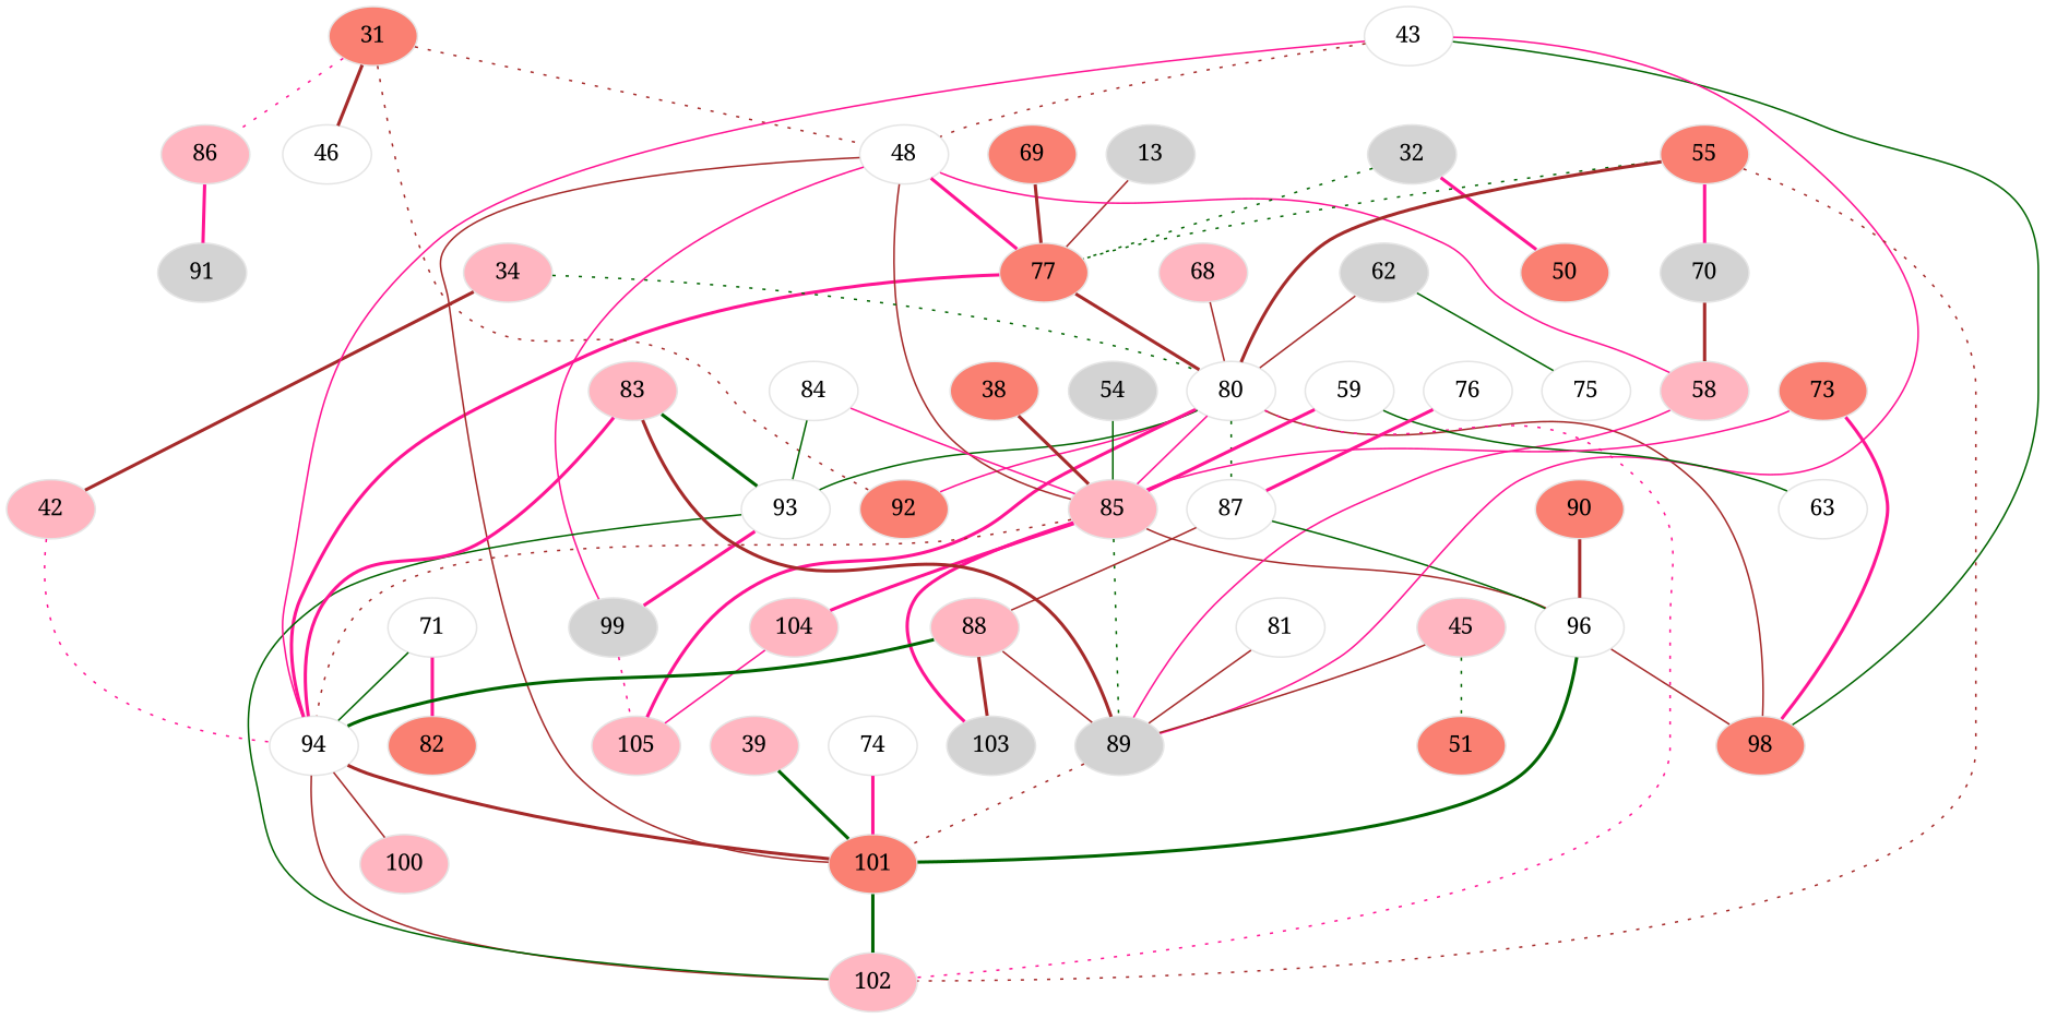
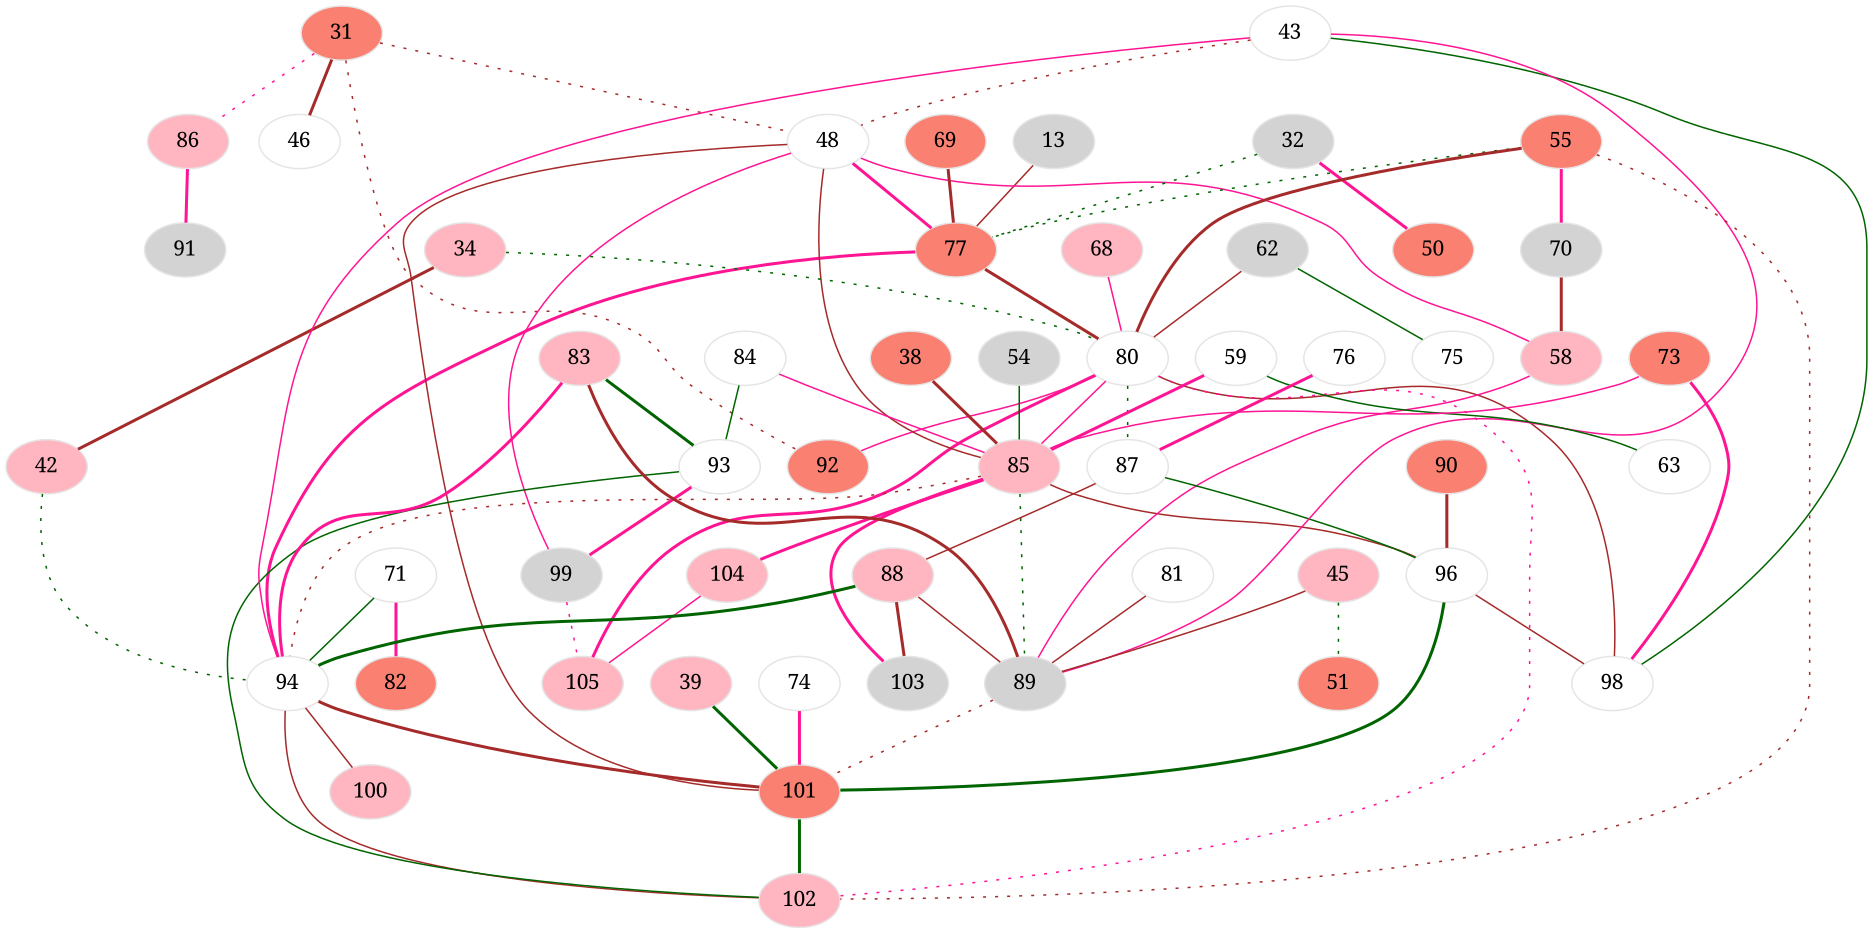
  graph {
    fontname="Noto Serif"
    node [color=gray90 fillcolor=white fontname="Noto Serif" style=filled]
    edge [color=brown fontname="Noto Serif" style=solid]
    77 [fillcolor=salmon super="+19+4"]
    80 [super="+3+60+65"]
    94 [super="+27+67"]
    13 [fillcolor=lightgrey]
    31 [fillcolor=salmon]
    46
    48 [super="+24+26"]
    86 [fillcolor=lightpink]
    92 [fillcolor=salmon]
    85 [fillcolor=lightpink super="+6+53+72+35"]
    101 [fillcolor=salmon super="+97+95"]
    n12 [fillcolor=lightpink label=58]
    99 [fillcolor=lightgrey super="+37"]
    91 [fillcolor=lightgrey]
    32 [fillcolor=lightgrey]
    50 [fillcolor=salmon]
    34 [fillcolor=lightpink]
    42 [fillcolor=lightpink]
-   98 [fillcolor=salmon]
+   98
    102 [fillcolor=lightpink super="+79+33"]
    87 [super="+66"]
    93 [super="+5"]
    105 [fillcolor=lightpink]
    89 [fillcolor=lightgrey super="+36+41"]
    96 [super="+29"]
    103 [fillcolor=lightgrey]
    104 [fillcolor=lightpink]
    38 [fillcolor=salmon]
    39 [fillcolor=lightpink]
    100 [fillcolor=lightpink]
    43
    45 [fillcolor=lightpink]
    51 [fillcolor=salmon]
    54 [fillcolor=lightgrey]
    55 [fillcolor=salmon super="+30+52"]
    70 [fillcolor=lightgrey super="+56"]
    59
    63
    62 [fillcolor=lightgrey]
    75
    68 [fillcolor=lightpink]
    69 [fillcolor=salmon]
    71
    82 [fillcolor=salmon]
    73 [fillcolor=salmon]
    74
    88 [fillcolor=lightpink super="+58"]
    76
    81
    83 [fillcolor=lightpink]
    84
    90 [fillcolor=salmon]
    77 -- 80 [style=bold]
    77 -- 94 [color=deeppink style=bold]
    80 -- 92 [color=deeppink]
    80 -- 85 [color=deeppink weight=6]
    80 -- 98 [weight=2]
    80 -- 102 [color=deeppink style=dotted weight=2]
    80 -- 87 [color=darkgreen style=dotted weight=2]
-   80 -- 93 [color=darkgreen weight=2]
    80 -- 105 [color=deeppink style=bold]
    94 -- 101 [style=bold weight=2]
    94 -- 102
    94 -- 100
    13 -- 77
    31 -- 46 [style=bold]
    31 -- 48 [style=dotted]
    31 -- 86 [color=deeppink style=dotted]
    31 -- 92 [style=dotted]
    48 -- 77 [color=deeppink style=bold weight=2]
    48 -- 85 [weight=3]
    48 -- 101 [weight=4]
    48 -- n12 [color=deeppink]
    48 -- 99 [color=deeppink]
    86 -- 91 [color=deeppink style=bold]
    85 -- 94 [style=dotted weight=2]
    85 -- 89 [color=darkgreen style=dotted weight=2]
    85 -- 96
    85 -- 103 [color=deeppink style=bold]
    85 -- 104 [color=deeppink style=bold]
    101 -- 102 [color=darkgreen style=bold weight=3]
    n12 -- 89 [color=deeppink]
    99 -- 105 [color=deeppink style=dotted]
    32 -- 77 [color=darkgreen style=dotted]
    32 -- 50 [color=deeppink style=bold]
    34 -- 80 [color=darkgreen style=dotted]
    34 -- 42 [style=bold]
-   42 -- 94 [color=deeppink style=dotted]
+   42 -- 94 [color=darkgreen style=dotted]
    87 -- 96 [color=darkgreen]
    87 -- 88
    93 -- 99 [color=deeppink style=bold]
    93 -- 102 [color=darkgreen]
    89 -- 101 [style=dotted weight=4]
    96 -- 101 [color=darkgreen style=bold]
    96 -- 98
    104 -- 105 [color=deeppink]
    38 -- 85 [style=bold]
    39 -- 101 [color=darkgreen style=bold]
    43 -- 94 [color=deeppink]
    43 -- 48 [style=dotted]
    43 -- 98 [color=darkgreen]
    43 -- 89 [color=deeppink]
    45 -- 89
    45 -- 51 [color=darkgreen style=dotted]
    54 -- 85 [color=darkgreen]
    55 -- 77 [color=darkgreen style=dotted]
    55 -- 80 [style=bold]
    55 -- 102 [style=dotted weight=2]
    55 -- 70 [color=deeppink style=bold]
    70 -- n12 [style=bold]
    59 -- 85 [color=deeppink style=bold]
    59 -- 63 [color=darkgreen]
    62 -- 80
    62 -- 75 [color=darkgreen]
-   68 -- 80
+   68 -- 80 [color=deeppink]
    69 -- 77 [style=bold]
    71 -- 94 [color=darkgreen]
    71 -- 82 [color=deeppink style=bold]
    73 -- 85 [color=deeppink]
    73 -- 98 [color=deeppink style=bold]
    74 -- 101 [color=deeppink style=bold]
    88 -- 94 [color=darkgreen style=bold]
    88 -- 89
    88 -- 103 [style=bold]
    76 -- 87 [color=deeppink style=bold]
    81 -- 89
    83 -- 94 [color=deeppink style=bold]
    83 -- 93 [color=darkgreen style=bold]
    83 -- 89 [style=bold]
    84 -- 85 [color=deeppink]
    84 -- 93 [color=darkgreen]
    90 -- 96 [style=bold]
  }
